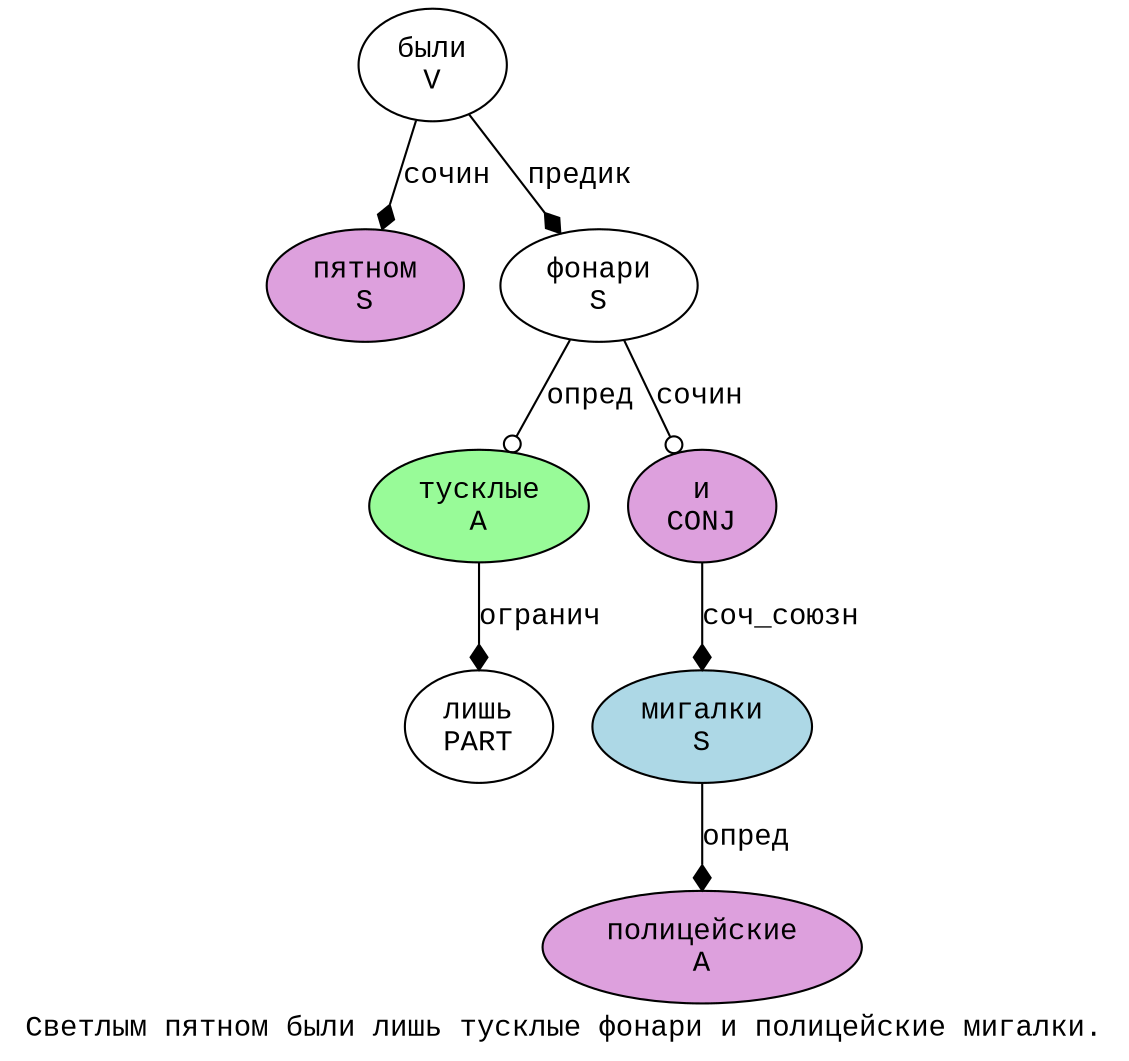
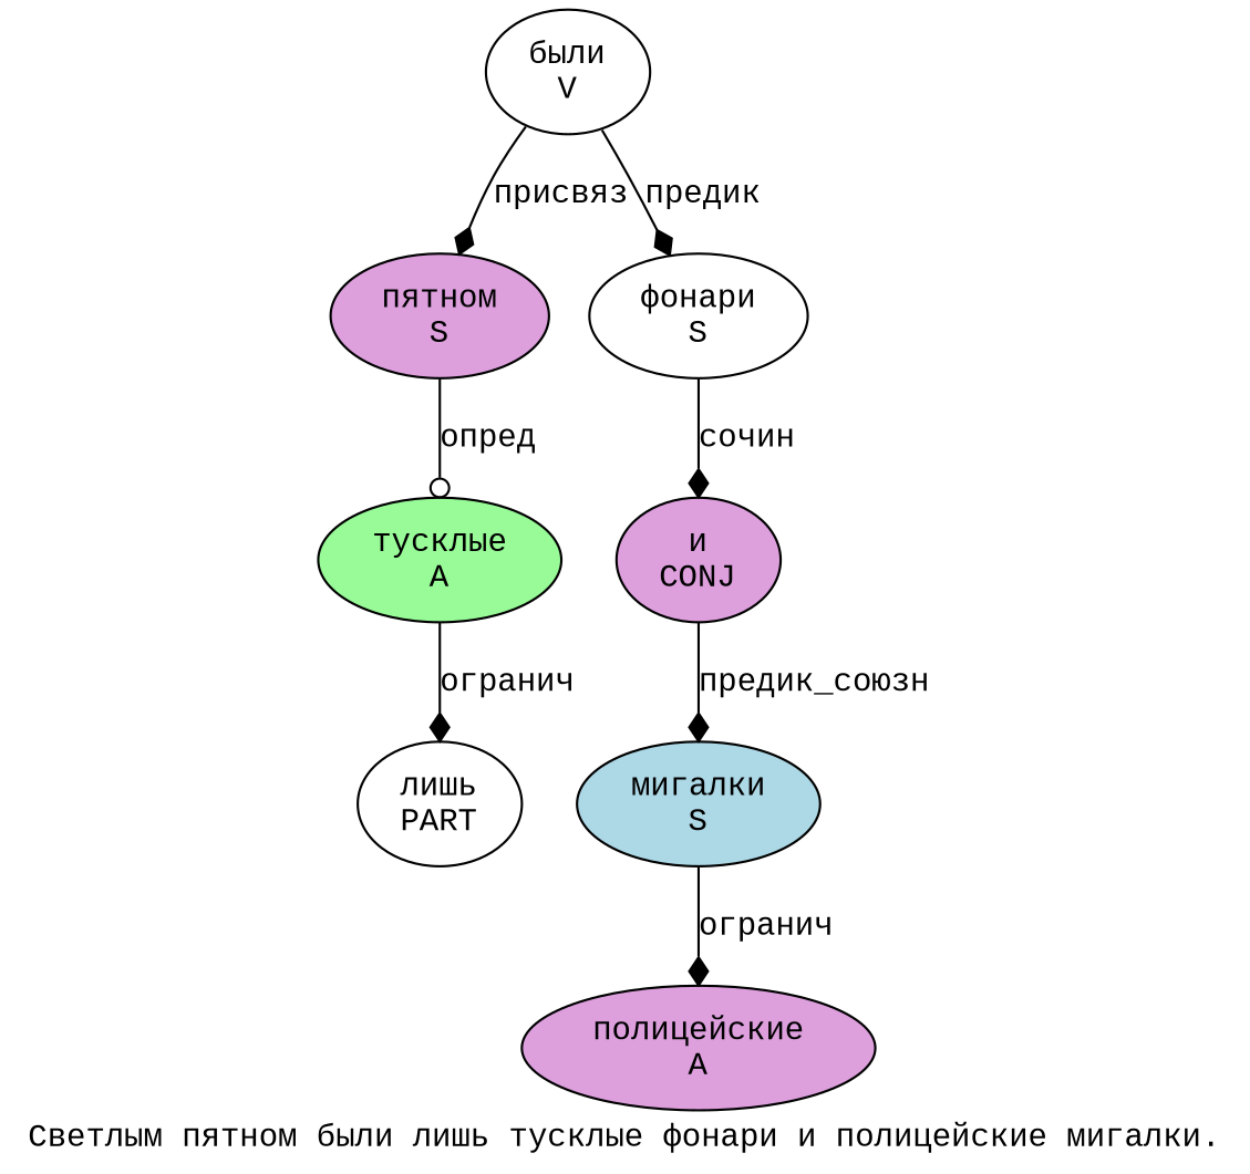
  digraph {
    fontname="Liberation Mono"
    label="Светлым пятном были лишь тусклые фонари и полицейские мигалки."
    node [fillcolor=plum fontname="Liberation Mono" penwidth=1 shape=ellipse style=filled]
    edge [arrowhead=diamond fontname="Liberation Mono"]
    n1 [label="пятном\nS"]
    n2 [fillcolor=white label="были\nV"]
    n3 [fillcolor=white label="фонари\nS"]
    n4 [fillcolor=palegreen label="тусклые\nA"]
    n5 [label="и\nCONJ"]
    n6 [fillcolor=white label="лишь\nPART"]
    n7 [fillcolor=lightblue label="мигалки\nS"]
    n8 [label="полицейские\nA"]
-   n2 -> n1 [label="сочин"]
+   n2 -> n1 [label="присвяз"]
    n2 -> n3 [label="предик"]
-   n3 -> n4 [arrowhead=odot label="опред"]
-   n3 -> n5 [arrowhead=odot label="сочин"]
+   n1 -> n4 [arrowhead=odot label="опред"]
+   n3 -> n5 [label="сочин"]
    n4 -> n6 [label="огранич"]
-   n5 -> n7 [label="соч_союзн"]
-   n7 -> n8 [label="опред"]
+   n5 -> n7 [label="предик_союзн"]
+   n7 -> n8 [label="огранич"]
  }
